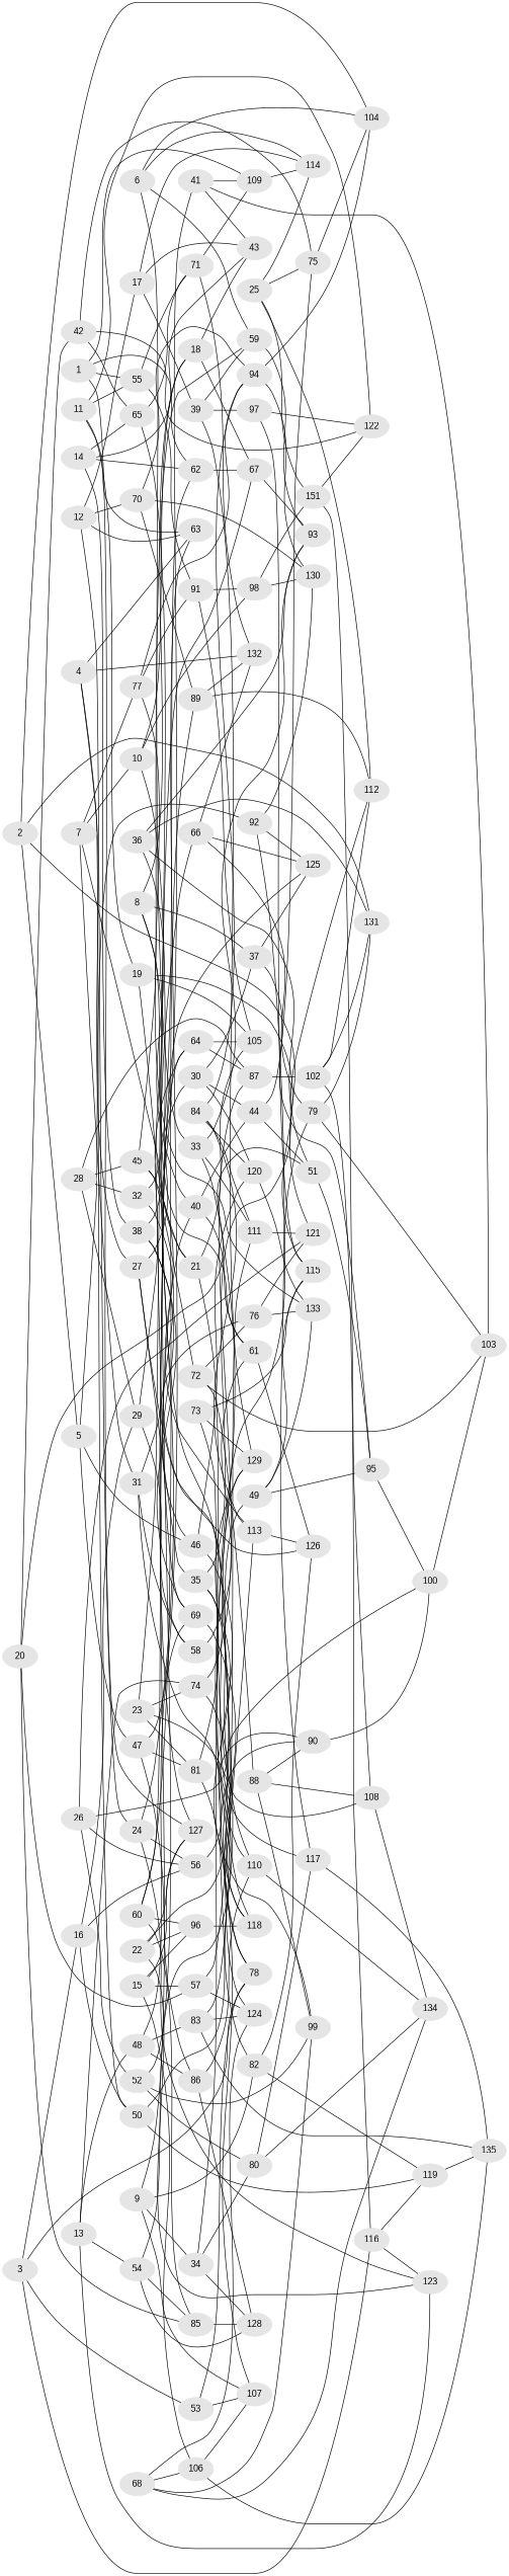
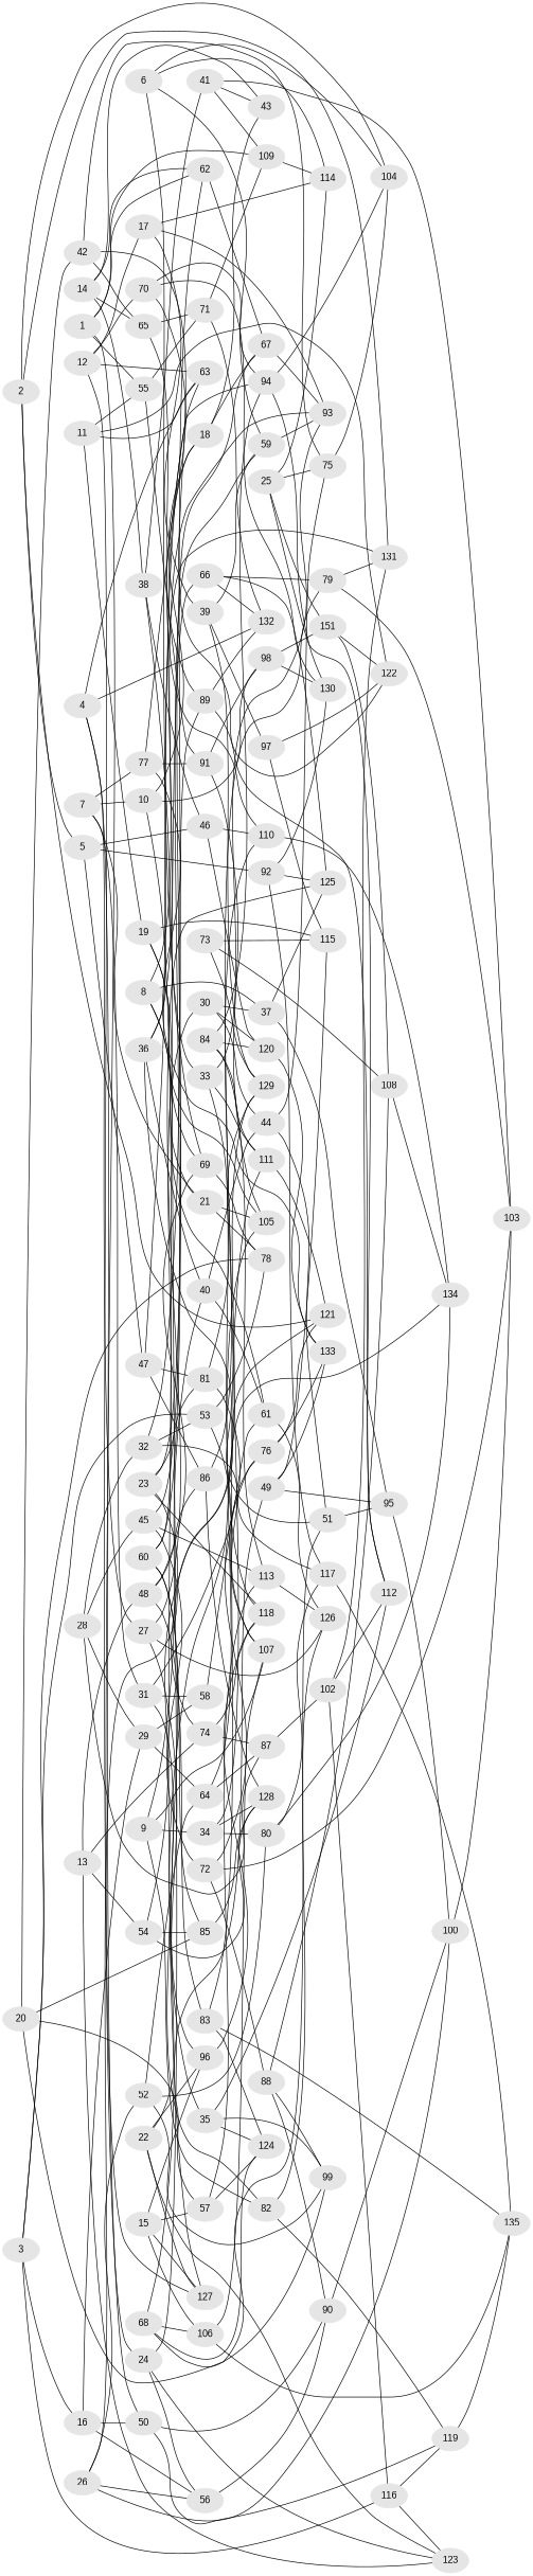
  graph {
    fontname="Liberation Sans"
    rankdir=LR
    node [color=gray90 fontname="Liberation Sans" style=filled]
    edge [fontname="Liberation Sans"]
    1
    55
    62
    109
    127
    71
    91
    67
    114
    2
    5
    104
    121
    131
    46
    47
    92
    3
    16
    53
    78
    116
    50
    29
    56
    107
    123
    119
    4
    27
    63
    132
    30
    35
    126
    90
    120
    110
    81
    86
    117
    125
    130
    6
    33
    59
    118
    93
    111
    7
    10
    21
    31
    77
    18
    98
    105
    82
    58
    76
    133
    94
    8
    37
    61
    43
    95
    9
    34
    40
    79
    80
    128
    44
    n75 [label=151]
    11
    19
    122
    69
    115
    12
    17
    24
    70
    39
    66
    89
    13
    48
    54
    74
    83
    85
    129
    87
    14
    38
    65
    41
    15
    57
    96
    106
    124
    113
    135
    64
    97
    20
    42
    51
    75
    22
    49
    23
    25
    112
    108
    26
    52
    100
    99
    103
    28
    32
    45
    72
    102
    134
    36
    88
    73
    60
    68
    84
    1 -- 55
    1 -- 62
    1 -- 109
    1 -- 127
    55 -- 71
    55 -- 91
    62 -- 67
    109 -- 114
    71 -- 109
    71 -- 132
    91 -- 98
    91 -- 105
    67 -- 93
    2 -- 5
    2 -- 104
    2 -- 121
    2 -- 131
    5 -- 46
    5 -- 47
    5 -- 92
    46 -- 120
    46 -- 110
    47 -- 63
    47 -- 81
    47 -- 86
    92 -- 117
    92 -- 125
    92 -- 130
    3 -- 16
    3 -- 53
    3 -- 78
    3 -- 116
    16 -- 50
    16 -- 29
    16 -- 56
    53 -- 78
    53 -- 107
    116 -- 123
    116 -- 119
    50 -- 119
    50 -- 90
    29 -- 58
    29 -- 64
    56 -- 90
    119 -- 135
    4 -- 50
    4 -- 27
    4 -- 63
    4 -- 132
    27 -- 30
    27 -- 35
    27 -- 126
    30 -- 120
    30 -- 37
    30 -- 44
    35 -- 124
    35 -- 112
    35 -- 99
    90 -- 100
    120 -- 133
    110 -- 134
    81 -- 107
    81 -- 129
    86 -- 110
    86 -- 128
    117 -- 135
    6 -- 114
    6 -- 104
    6 -- 33
    6 -- 59
    33 -- 118
    33 -- 93
    33 -- 111
    59 -- 93
    111 -- 121
    7 -- 10
    7 -- 21
    7 -- 31
    7 -- 77
    10 -- 127
    10 -- 18
    10 -- 98
    21 -- 78
    21 -- 105
    31 -- 82
    31 -- 58
    31 -- 76
    77 -- 91
    77 -- 133
    77 -- 94
    18 -- 67
    18 -- 43
    98 -- 130
    98 -- n75
    82 -- 119
    82 -- 126
    58 -- 61
    76 -- 121
    76 -- 133
    94 -- 104
    94 -- 130
    8 -- 21
    8 -- 18
    8 -- 37
    8 -- 61
    37 -- 125
    37 -- 95
    61 -- 126
    95 -- 100
    9 -- 107
    9 -- 82
    9 -- 34
    9 -- 40
    34 -- 79
    34 -- 80
    34 -- 128
    40 -- 61
    40 -- 44
    79 -- 131
    79 -- 103
    80 -- 117
    80 -- 134
    44 -- 51
    44 -- 75
    n75 -- 122
    n75 -- 108
    11 -- 55
    11 -- 63
    11 -- 19
    11 -- 122
    19 -- 105
    19 -- 69
    19 -- 115
    69 -- 78
    12 -- 63
    12 -- 17
    12 -- 24
    12 -- 70
    17 -- 114
-   17 -- 43
+   17 -- 93
    17 -- 39
    24 -- 56
    24 -- 123
    24 -- 66
    70 -- 130
    70 -- 94
    70 -- 89
    39 -- 59
    39 -- 129
    39 -- 97
    66 -- 132
    66 -- 125
    66 -- 79
    89 -- 132
    89 -- 112
    13 -- 123
    13 -- 48
    13 -- 54
    13 -- 74
    48 -- 86
    48 -- 69
    48 -- 83
    54 -- 128
    54 -- 85
    54 -- 129
    74 -- 118
    74 -- 87
    83 -- 111
    83 -- 124
    83 -- 135
    85 -- 128
    87 -- 102
    14 -- 62
    14 -- 43
    14 -- 38
    14 -- 65
    38 -- 46
    38 -- 69
    38 -- 41
    65 -- 71
    65 -- 110
    41 -- 109
    41 -- 43
    41 -- 103
    15 -- 127
    15 -- 57
    15 -- 96
    15 -- 106
    57 -- 124
    57 -- 113
    96 -- 118
    106 -- 107
    106 -- 135
    113 -- 126
    64 -- 105
    64 -- 87
    97 -- 122
    97 -- 115
    20 -- 85
    20 -- 57
    20 -- 42
    20 -- 51
    42 -- 122
    42 -- 65
    42 -- 75
    51 -- 95
    75 -- 104
    22 -- 127
    22 -- 123
    22 -- 96
    22 -- 49
    49 -- 133
    49 -- 95
    49 -- 115
    23 -- 67
    23 -- 81
    23 -- 118
    23 -- 74
    25 -- 114
    25 -- n75
    25 -- 75
    25 -- 112
    108 -- 134
    26 -- 121
    26 -- 56
    26 -- 52
    26 -- 100
    52 -- 80
    52 -- 64
    52 -- 99
    100 -- 103
    28 -- 29
    28 -- 87
    28 -- 32
    28 -- 45
    32 -- 62
+   32 -- 53
    32 -- 117
    45 -- 59
    45 -- 113
    45 -- 72
    72 -- 76
    72 -- 103
    72 -- 88
    102 -- 131
    102 -- 116
    102 -- 112
    36 -- 131
    36 -- 93
    36 -- 40
    36 -- 51
    88 -- 90
    88 -- 108
    88 -- 99
    73 -- 115
    73 -- 129
    73 -- 108
    60 -- 125
    60 -- 89
    60 -- 85
    60 -- 96
    68 -- 106
    68 -- 124
    68 -- 99
    68 -- 134
    84 -- 120
    84 -- 111
    84 -- 94
    84 -- 113
  }
